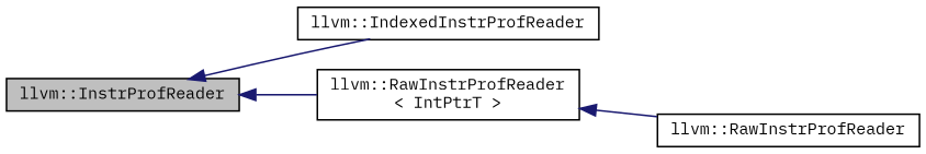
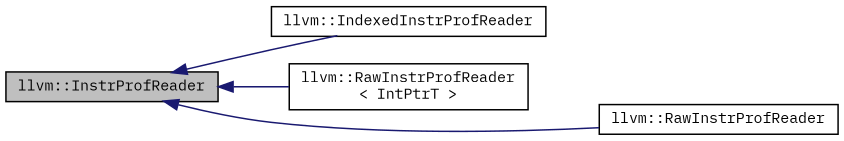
  digraph {
    fontname="IBM Plex Mono"
    rankdir=LR
    node [color=black fontname="IBM Plex Mono" fontsize=10 shape=record]
    edge [color=midnightblue dir=back fontname="IBM Plex Mono" fontsize=10 labelfontname=Helvetica labelfontsize=10 style=solid]
    n1 [fillcolor=grey75 fontcolor=black height=0.2 label="llvm::InstrProfReader" style=filled width=0.4]
    n2 [height=0.2 label="llvm::IndexedInstrProfReader" width=0.4]
    n3 [height=0.2 label="llvm::RawInstrProfReader\l\< IntPtrT \>" width=0.4]
    n4 [height=0.2 label="llvm::RawInstrProfReader" width=0.4]
    n1 -> n2
    n1 -> n3
-   n3 -> n4
+   n1 -> n4
  }
